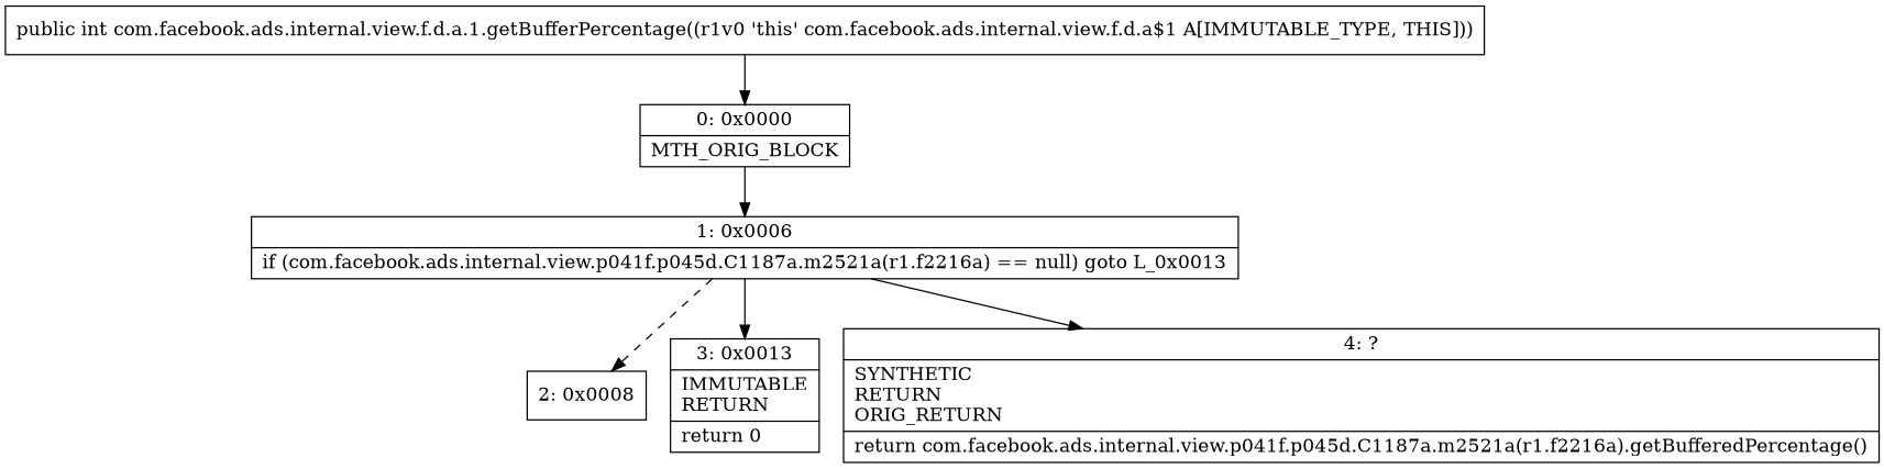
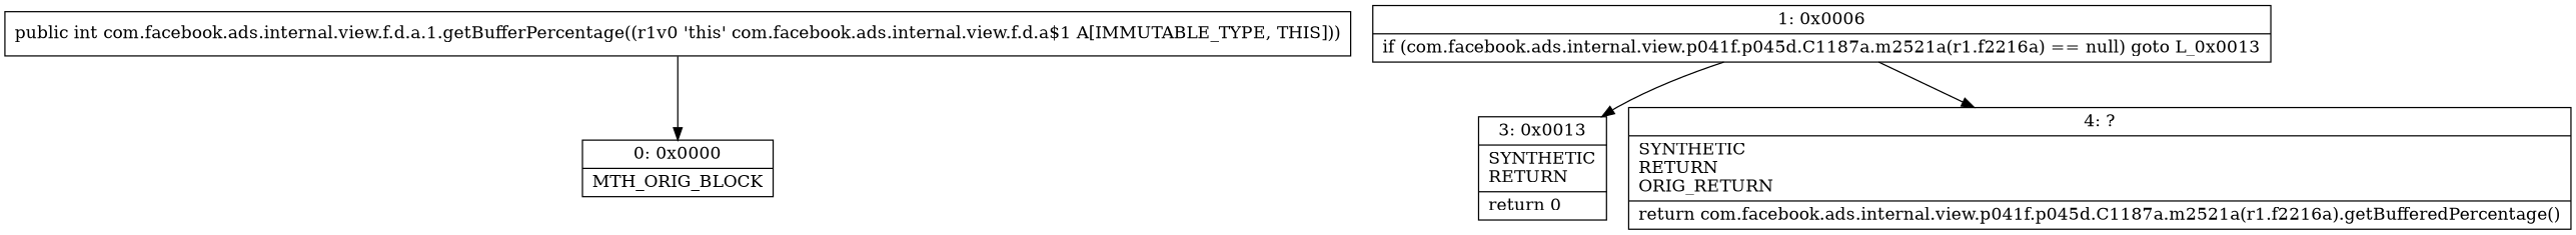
  digraph {
    node [shape=record]
    n1 [label="{0\:\ 0x0000|MTH_ORIG_BLOCK\l}"]
    n2 [label="{1\:\ 0x0006|if (com.facebook.ads.internal.view.p041f.p045d.C1187a.m2521a(r1.f2216a) == null) goto L_0x0013\l}"]
-   n3 [label="{2\:\ 0x0008}"]
-   n4 [label="{3\:\ 0x0013|IMMUTABLE\lRETURN\l|return 0\l}"]
+   n4 [label="{3\:\ 0x0013|SYNTHETIC\lRETURN\l|return 0\l}"]
    n5 [label="{4\:\ ?|SYNTHETIC\lRETURN\lORIG_RETURN\l|return com.facebook.ads.internal.view.p041f.p045d.C1187a.m2521a(r1.f2216a).getBufferedPercentage()\l}"]
    n6 [label="{public int com.facebook.ads.internal.view.f.d.a.1.getBufferPercentage((r1v0 'this' com.facebook.ads.internal.view.f.d.a$1 A[IMMUTABLE_TYPE, THIS])) }"]
-   n1 -> n2
-   n2 -> n3 [style=dashed]
    n2 -> n4
    n2 -> n5
    n6 -> n1
  }
